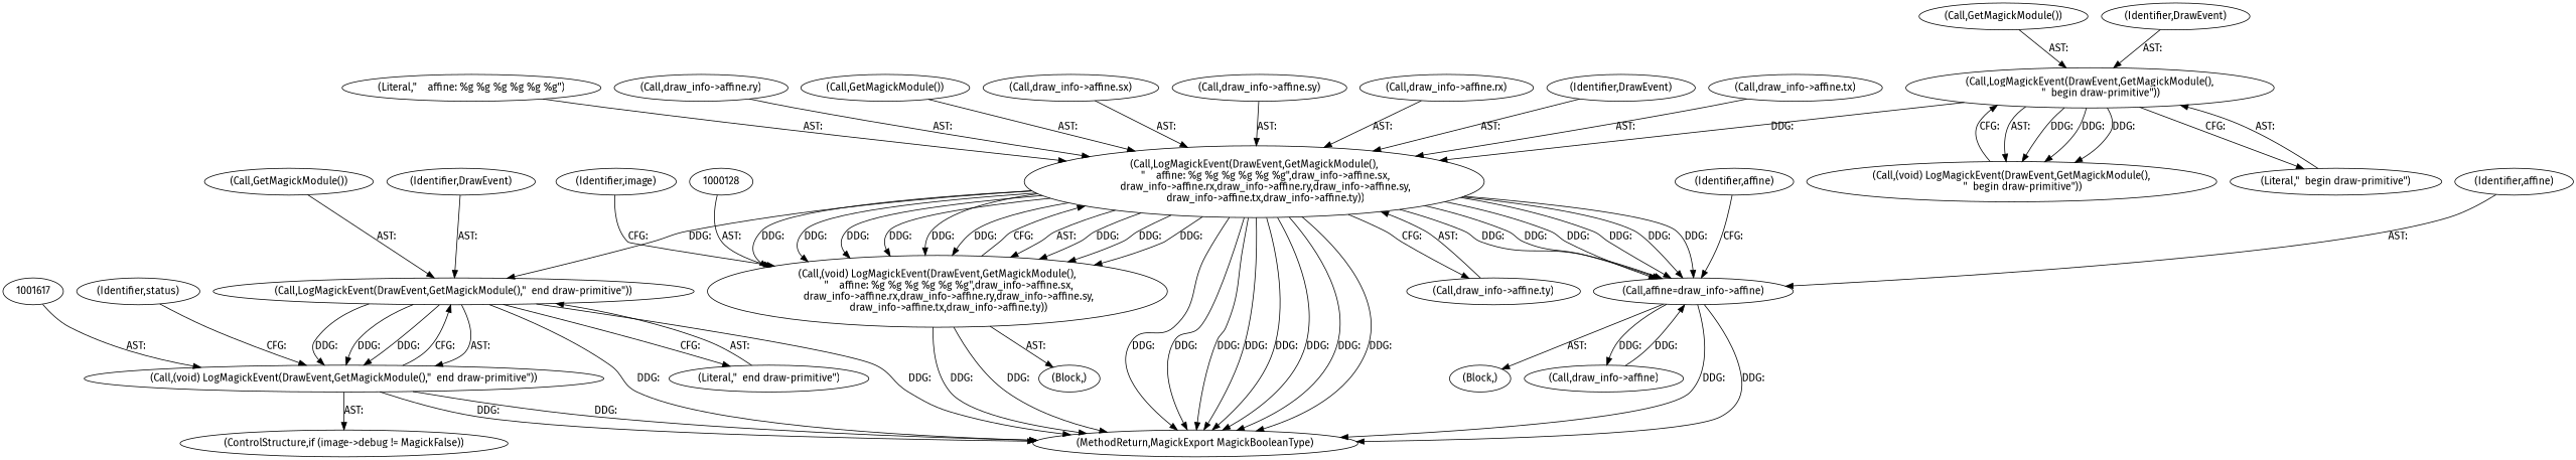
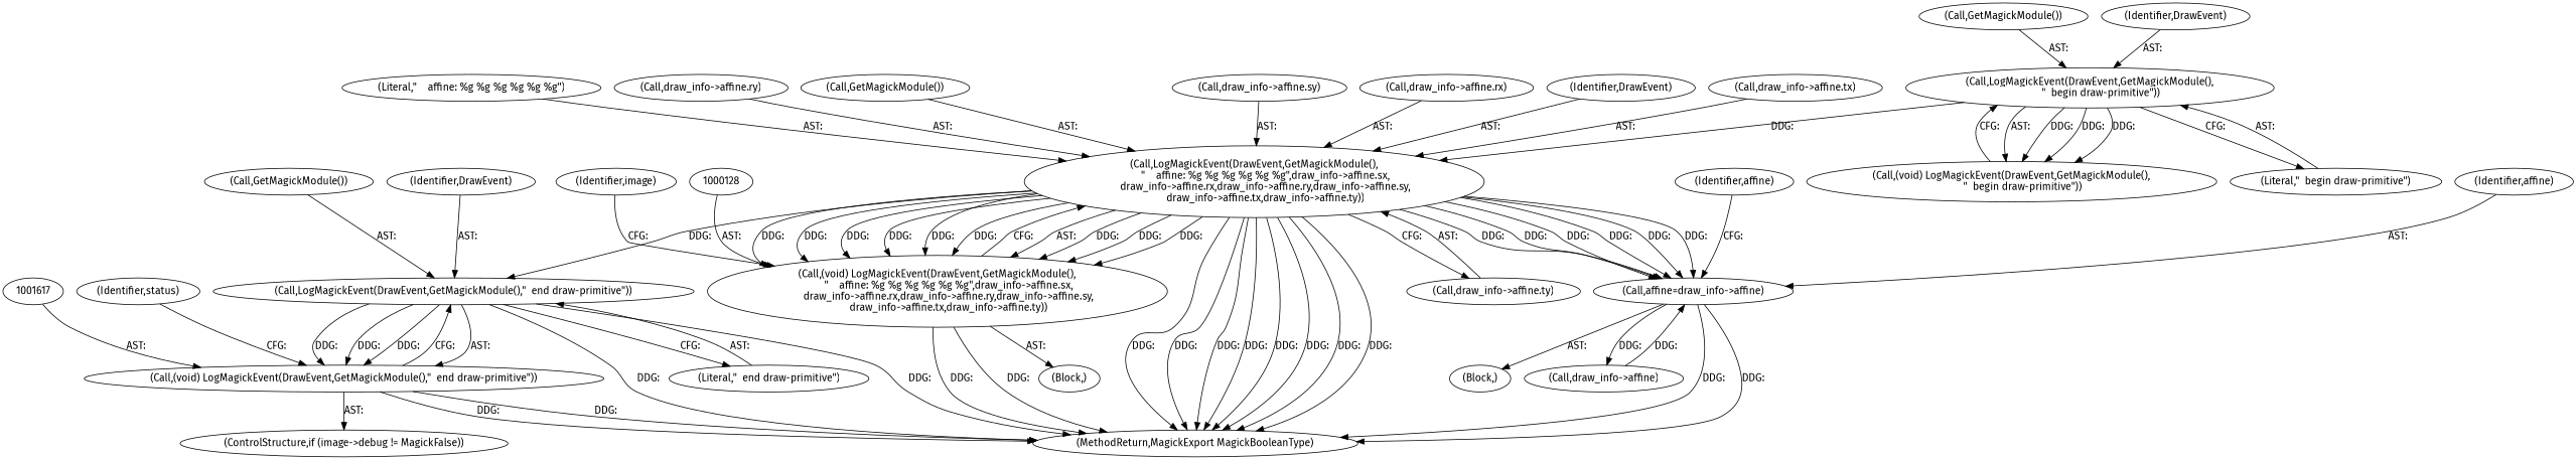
  digraph {
    fontname="Fira Sans"
    node [fontname="Fira Sans"]
    edge [fontname="Fira Sans"]
    n1 [label="(Call,LogMagickEvent(DrawEvent,GetMagickModule(),\n        \"    affine: %g %g %g %g %g %g\",draw_info->affine.sx,\n        draw_info->affine.rx,draw_info->affine.ry,draw_info->affine.sy,\n        draw_info->affine.tx,draw_info->affine.ty))"]
    n2 [label="(Call,(void) LogMagickEvent(DrawEvent,GetMagickModule(),\n        \"    affine: %g %g %g %g %g %g\",draw_info->affine.sx,\n        draw_info->affine.rx,draw_info->affine.ry,draw_info->affine.sy,\n        draw_info->affine.tx,draw_info->affine.ty))"]
    n3 [label="(Call,affine=draw_info->affine)"]
    n4 [label="(Call,LogMagickEvent(DrawEvent,GetMagickModule(),\"  end draw-primitive\"))"]
    n5 [label="(MethodReturn,MagickExport MagickBooleanType)"]
    n6 [label="(Call,draw_info->affine.ty)"]
    n7 [label="(Block,)"]
    n8 [label="(Block,)"]
    n9 [label="(Call,draw_info->affine)"]
    n10 [label="(Call,(void) LogMagickEvent(DrawEvent,GetMagickModule(),\"  end draw-primitive\"))"]
    n11 [label="(Literal,\"  end draw-primitive\")"]
    n12 [label="(Call,LogMagickEvent(DrawEvent,GetMagickModule(),\n        \"  begin draw-primitive\"))"]
    n13 [label="(Call,(void) LogMagickEvent(DrawEvent,GetMagickModule(),\n        \"  begin draw-primitive\"))"]
    n14 [label="(Literal,\"  begin draw-primitive\")"]
    n15 [label="(ControlStructure,if (image->debug != MagickFalse))"]
-   n16 [label="(Call,draw_info->affine.sx)"]
    n17 [label="(Call,GetMagickModule())"]
    n18 [label="(Call,draw_info->affine.sy)"]
    n19 [label="(Identifier,affine)"]
    n20 [label="(Call,draw_info->affine.rx)"]
    n21 [label="(Identifier,DrawEvent)"]
    n22 [label="(Call,GetMagickModule())"]
    n23 [label="(Identifier,image)"]
    n24 [label="(Call,draw_info->affine.tx)"]
    n25 [label="(Literal,\"    affine: %g %g %g %g %g %g\")"]
    n26 [label="(Identifier,DrawEvent)"]
    n27 [label="(Call,draw_info->affine.ry)"]
    n28 [label="(Identifier,DrawEvent)"]
    n29 [label="(Call,GetMagickModule())"]
    n30 [label="(Identifier,status)"]
    n31 [label="(Identifier,affine)"]
    1000128
    1001617
    n1 -> n2 [label="AST: "]
    n1 -> n2 [label="DDG: "]
    n1 -> n2 [label="DDG: "]
    n1 -> n2 [label="DDG: "]
    n1 -> n2 [label="DDG: "]
    n1 -> n2 [label="DDG: "]
    n1 -> n2 [label="DDG: "]
    n1 -> n2 [label="DDG: "]
    n1 -> n2 [label="DDG: "]
    n1 -> n2 [label="DDG: "]
    n1 -> n3 [label="DDG: "]
    n1 -> n3 [label="DDG: "]
    n1 -> n3 [label="DDG: "]
    n1 -> n3 [label="DDG: "]
    n1 -> n3 [label="DDG: "]
    n1 -> n3 [label="DDG: "]
    n1 -> n4 [label="DDG: "]
    n1 -> n5 [label="DDG: "]
    n1 -> n5 [label="DDG: "]
    n1 -> n5 [label="DDG: "]
    n1 -> n5 [label="DDG: "]
    n1 -> n5 [label="DDG: "]
    n1 -> n5 [label="DDG: "]
    n1 -> n5 [label="DDG: "]
    n1 -> n5 [label="DDG: "]
    n1 -> n6 [label="CFG: "]
    n2 -> n1 [label="CFG: "]
    n2 -> n5 [label="DDG: "]
    n2 -> n5 [label="DDG: "]
    n2 -> n7 [label="AST: "]
    n3 -> n5 [label="DDG: "]
    n3 -> n5 [label="DDG: "]
    n3 -> n8 [label="AST: "]
    n3 -> n9 [label="DDG: "]
    n4 -> n5 [label="DDG: "]
    n4 -> n5 [label="DDG: "]
    n4 -> n10 [label="AST: "]
    n4 -> n10 [label="DDG: "]
    n4 -> n10 [label="DDG: "]
    n4 -> n10 [label="DDG: "]
    n4 -> n11 [label="CFG: "]
    n6 -> n1 [label="AST: "]
    n9 -> n3 [label="DDG: "]
    n10 -> n4 [label="CFG: "]
    n10 -> n5 [label="DDG: "]
    n10 -> n5 [label="DDG: "]
    n10 -> n15 [label="AST: "]
    n11 -> n4 [label="AST: "]
    n12 -> n1 [label="DDG: "]
    n12 -> n13 [label="AST: "]
    n12 -> n13 [label="DDG: "]
    n12 -> n13 [label="DDG: "]
    n12 -> n13 [label="DDG: "]
    n12 -> n14 [label="CFG: "]
    n13 -> n12 [label="CFG: "]
    n14 -> n12 [label="AST: "]
-   n16 -> n1 [label="AST: "]
    n17 -> n12 [label="AST: "]
    n18 -> n1 [label="AST: "]
    n19 -> n3 [label="CFG: "]
    n20 -> n1 [label="AST: "]
    n21 -> n1 [label="AST: "]
    n22 -> n4 [label="AST: "]
    n23 -> n2 [label="CFG: "]
    n24 -> n1 [label="AST: "]
    n25 -> n1 [label="AST: "]
    n26 -> n12 [label="AST: "]
    n27 -> n1 [label="AST: "]
    n28 -> n4 [label="AST: "]
    n29 -> n1 [label="AST: "]
    n30 -> n10 [label="CFG: "]
    n31 -> n3 [label="AST: "]
    1000128 -> n2 [label="AST: "]
    1001617 -> n10 [label="AST: "]
  }
